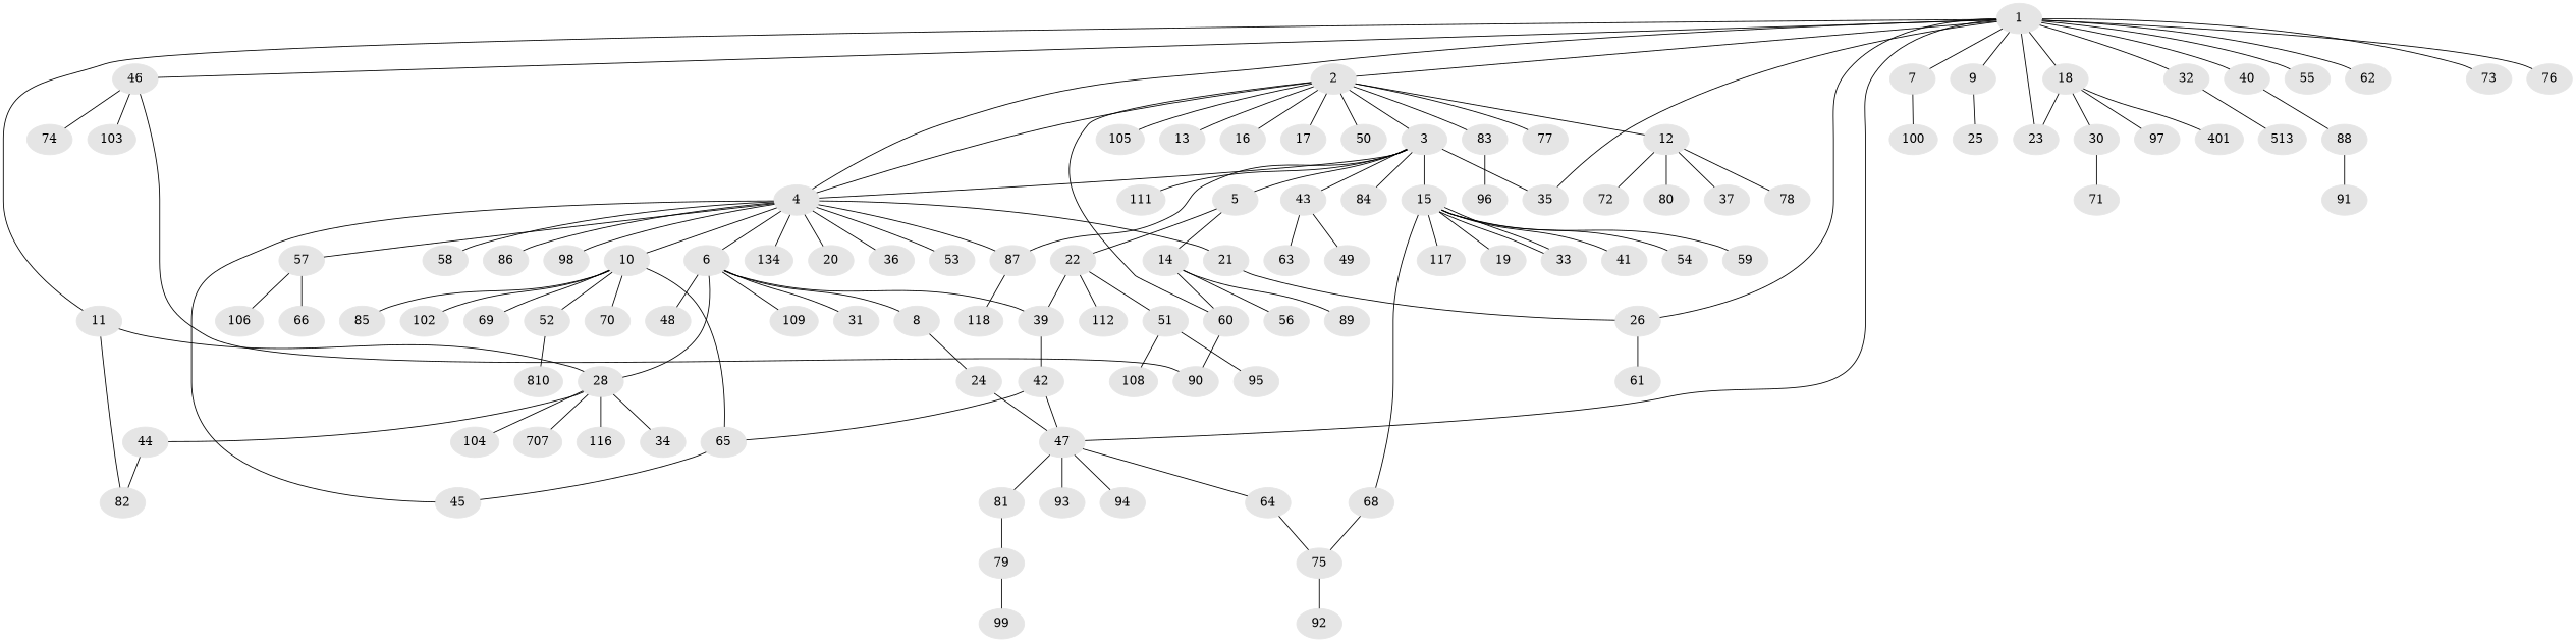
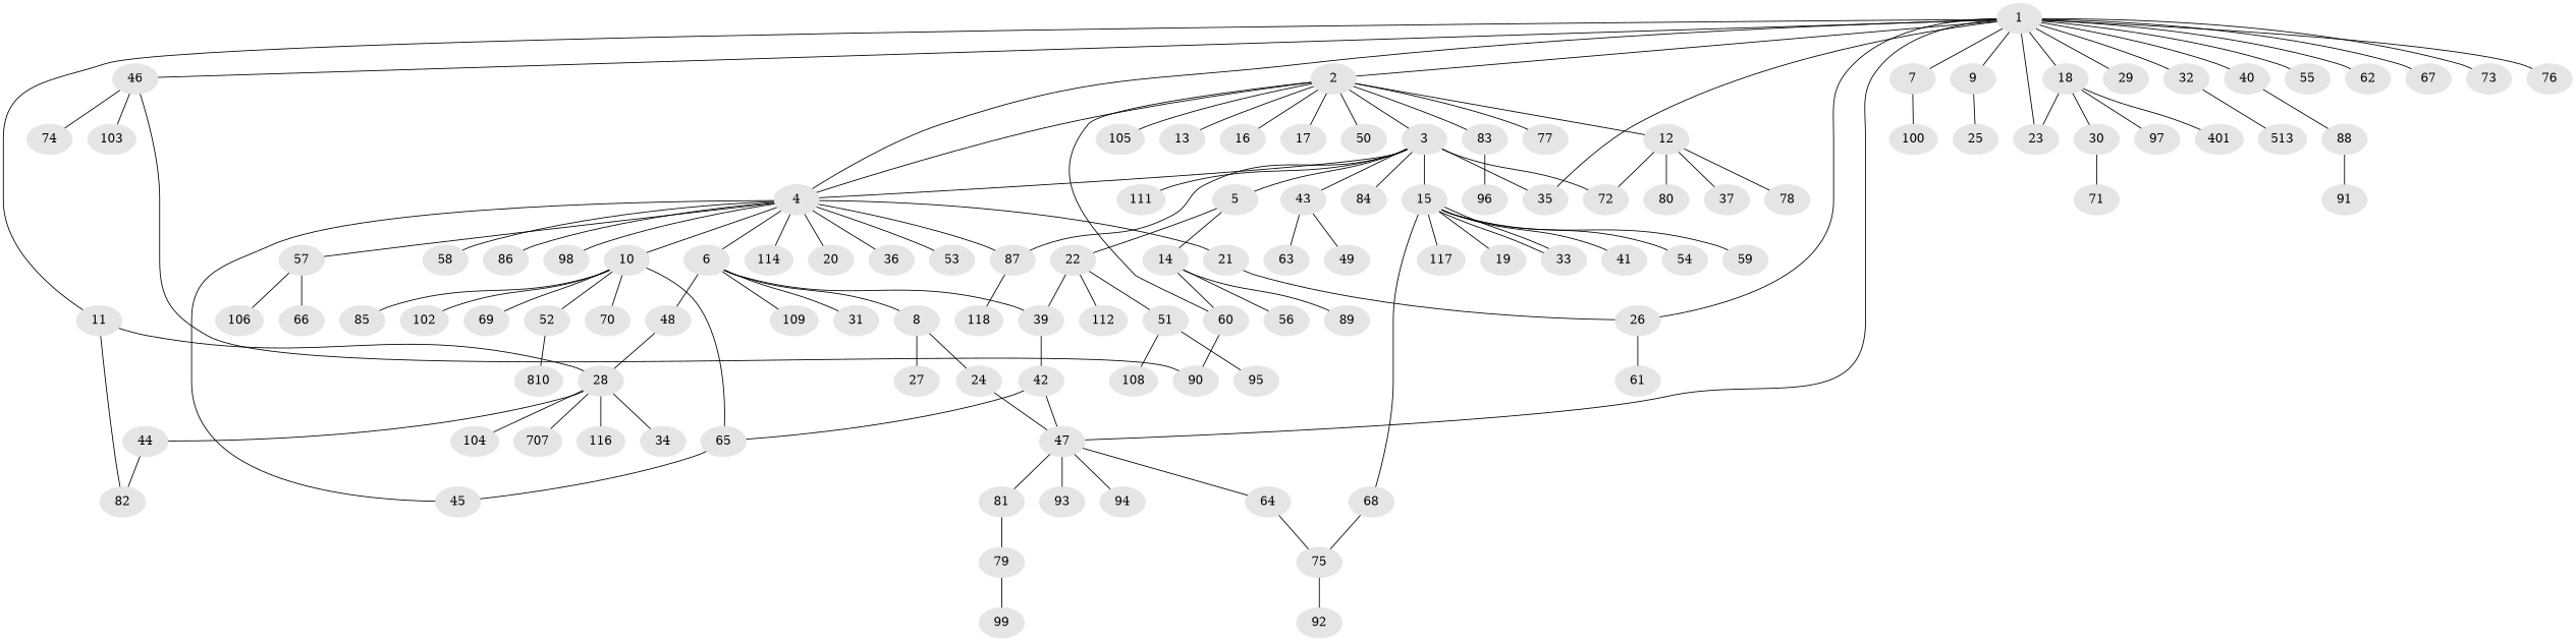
  graph {
    node [color=gray90 style=filled]
    1
    2
    4
    7
    9
    11
    18
    23
    26
+   29
    32
    35
    40
    46
    47
    55
    62
+   67
    73
    76
    3
    12
    13
    16
    17
    50
    60
    77
    83
    105
    87
    6
    10
    20
    21
    36
    45
    53
    57
    58
    86
    98
-   114 [label=134]
+   114
    100
    25
    28
    82
    30
    97
    n50 [label=401]
    61
    n52 [label=513]
    88
    74
    90
    103
    64
    81
    93
    94
    5
    15
    43
    72
    84
    111
    37
    78
    80
    96
    14
    22
    19
    33
    41
    54
    59
    68
    117
    49
    63
    118
    8
    31
    39
    48
    109
    52
    65
    69
    70
    85
    102
    66
    106
    56
    89
    51
    112
    24
+   27
    34
    44
    104
    n105 [label=707]
    116
    42
    n108 [label=810]
    75
    71
    95
    108
    91
    79
    99
    92
    1 -- 2
    1 -- 4
    1 -- 7
    1 -- 9
    1 -- 11
    1 -- 18
    1 -- 23
    1 -- 26
+   1 -- 29
    1 -- 32
    1 -- 35
    1 -- 40
    1 -- 46
    1 -- 47
    1 -- 55
    1 -- 62
+   1 -- 67
    1 -- 73
    1 -- 76
    2 -- 4
    2 -- 3
    2 -- 12
    2 -- 13
    2 -- 16
    2 -- 17
    2 -- 50
    2 -- 60
    2 -- 77
    2 -- 83
    2 -- 105
    4 -- 87
    4 -- 6
    4 -- 10
    4 -- 20
    4 -- 21
    4 -- 36
    4 -- 45
    4 -- 53
    4 -- 57
    4 -- 58
    4 -- 86
    4 -- 98
    4 -- 114
    7 -- 100
    9 -- 25
    11 -- 28
    11 -- 82
    18 -- 23
    18 -- 30
    18 -- 97
    18 -- n50
    26 -- 61
    32 -- n52
    40 -- 88
    46 -- 74
    46 -- 90
    46 -- 103
    47 -- 64
    47 -- 81
    47 -- 93
    47 -- 94
    3 -- 4
    3 -- 35
    3 -- 87
    3 -- 5
    3 -- 15
    3 -- 43
+   3 -- 72
    3 -- 84
    3 -- 111
    12 -- 72
    12 -- 37
    12 -- 78
    12 -- 80
    60 -- 90
    83 -- 96
    87 -- 118
-   6 -- 28
+   48 -- 28
    6 -- 8
    6 -- 31
    6 -- 39
    6 -- 48
    6 -- 109
    10 -- 52
    10 -- 65
    10 -- 69
    10 -- 70
    10 -- 85
    10 -- 102
    21 -- 26
    57 -- 66
    57 -- 106
    28 -- 34
    28 -- 44
    28 -- 104
    28 -- n105
    28 -- 116
    30 -- 71
    88 -- 91
    64 -- 75
    81 -- 79
    5 -- 14
    5 -- 22
    15 -- 19
    15 -- 33
    15 -- 33
    15 -- 41
    15 -- 54
    15 -- 59
    15 -- 68
    15 -- 117
    43 -- 49
    43 -- 63
    14 -- 60
    14 -- 56
    14 -- 89
    22 -- 39
    22 -- 51
    22 -- 112
    68 -- 75
    8 -- 24
+   8 -- 27
    39 -- 42
    52 -- n108
    65 -- 45
    51 -- 95
    51 -- 108
    24 -- 47
    44 -- 82
    42 -- 47
    42 -- 65
    75 -- 92
    79 -- 99
  }
